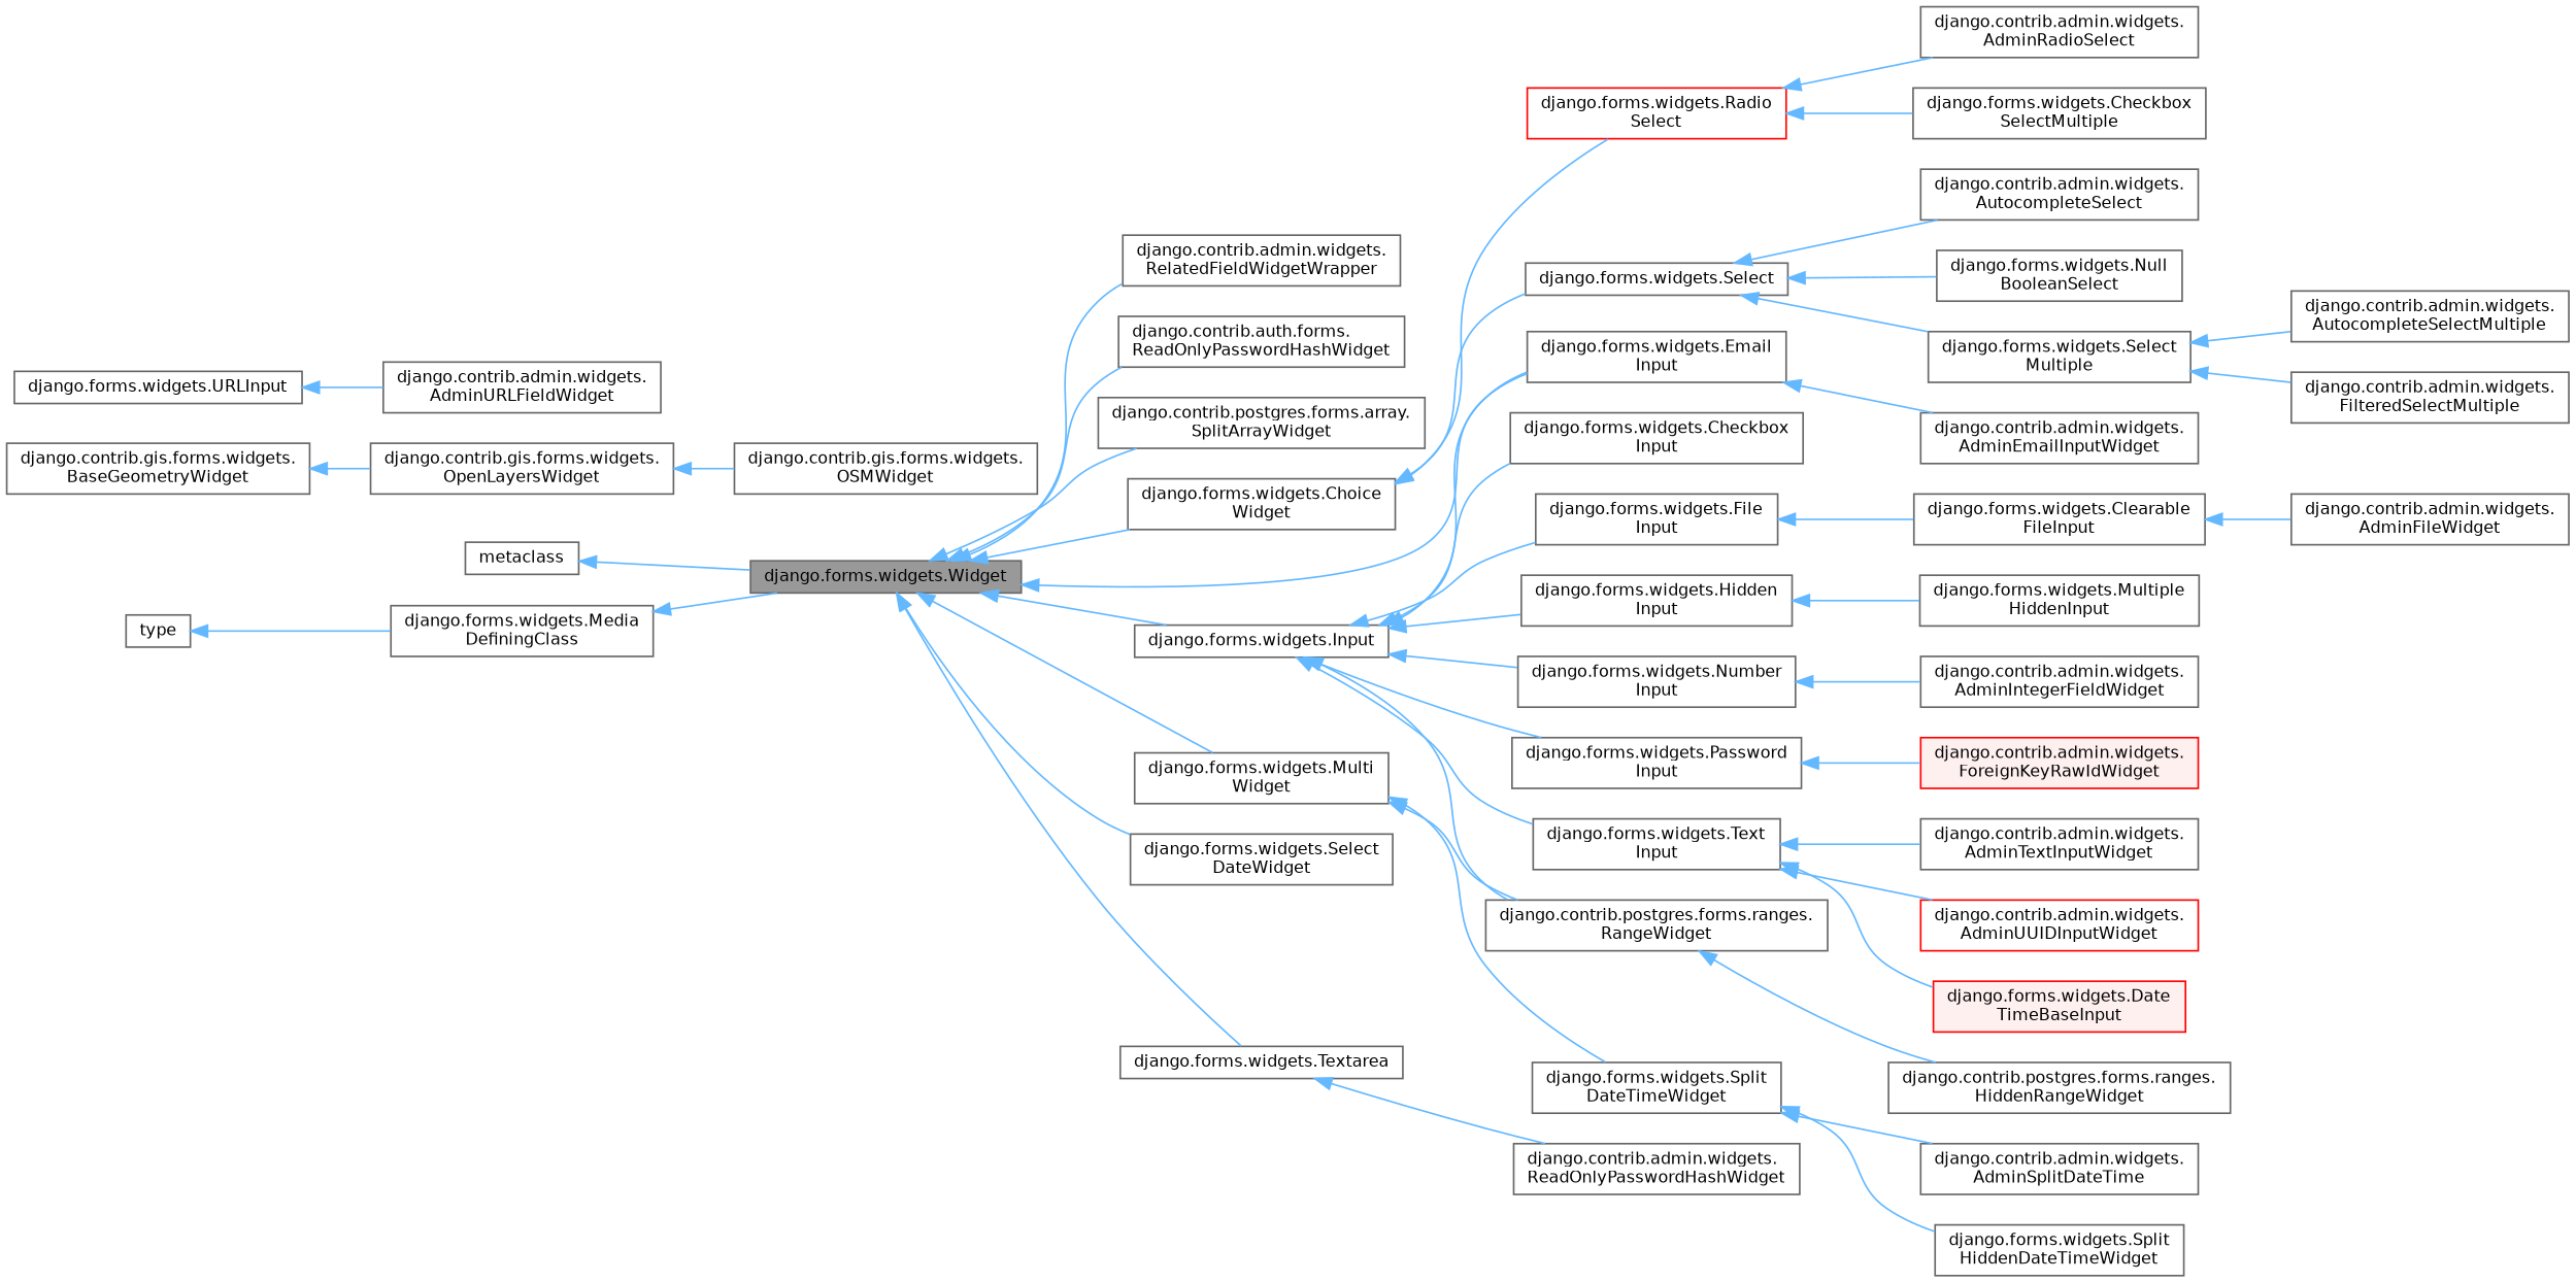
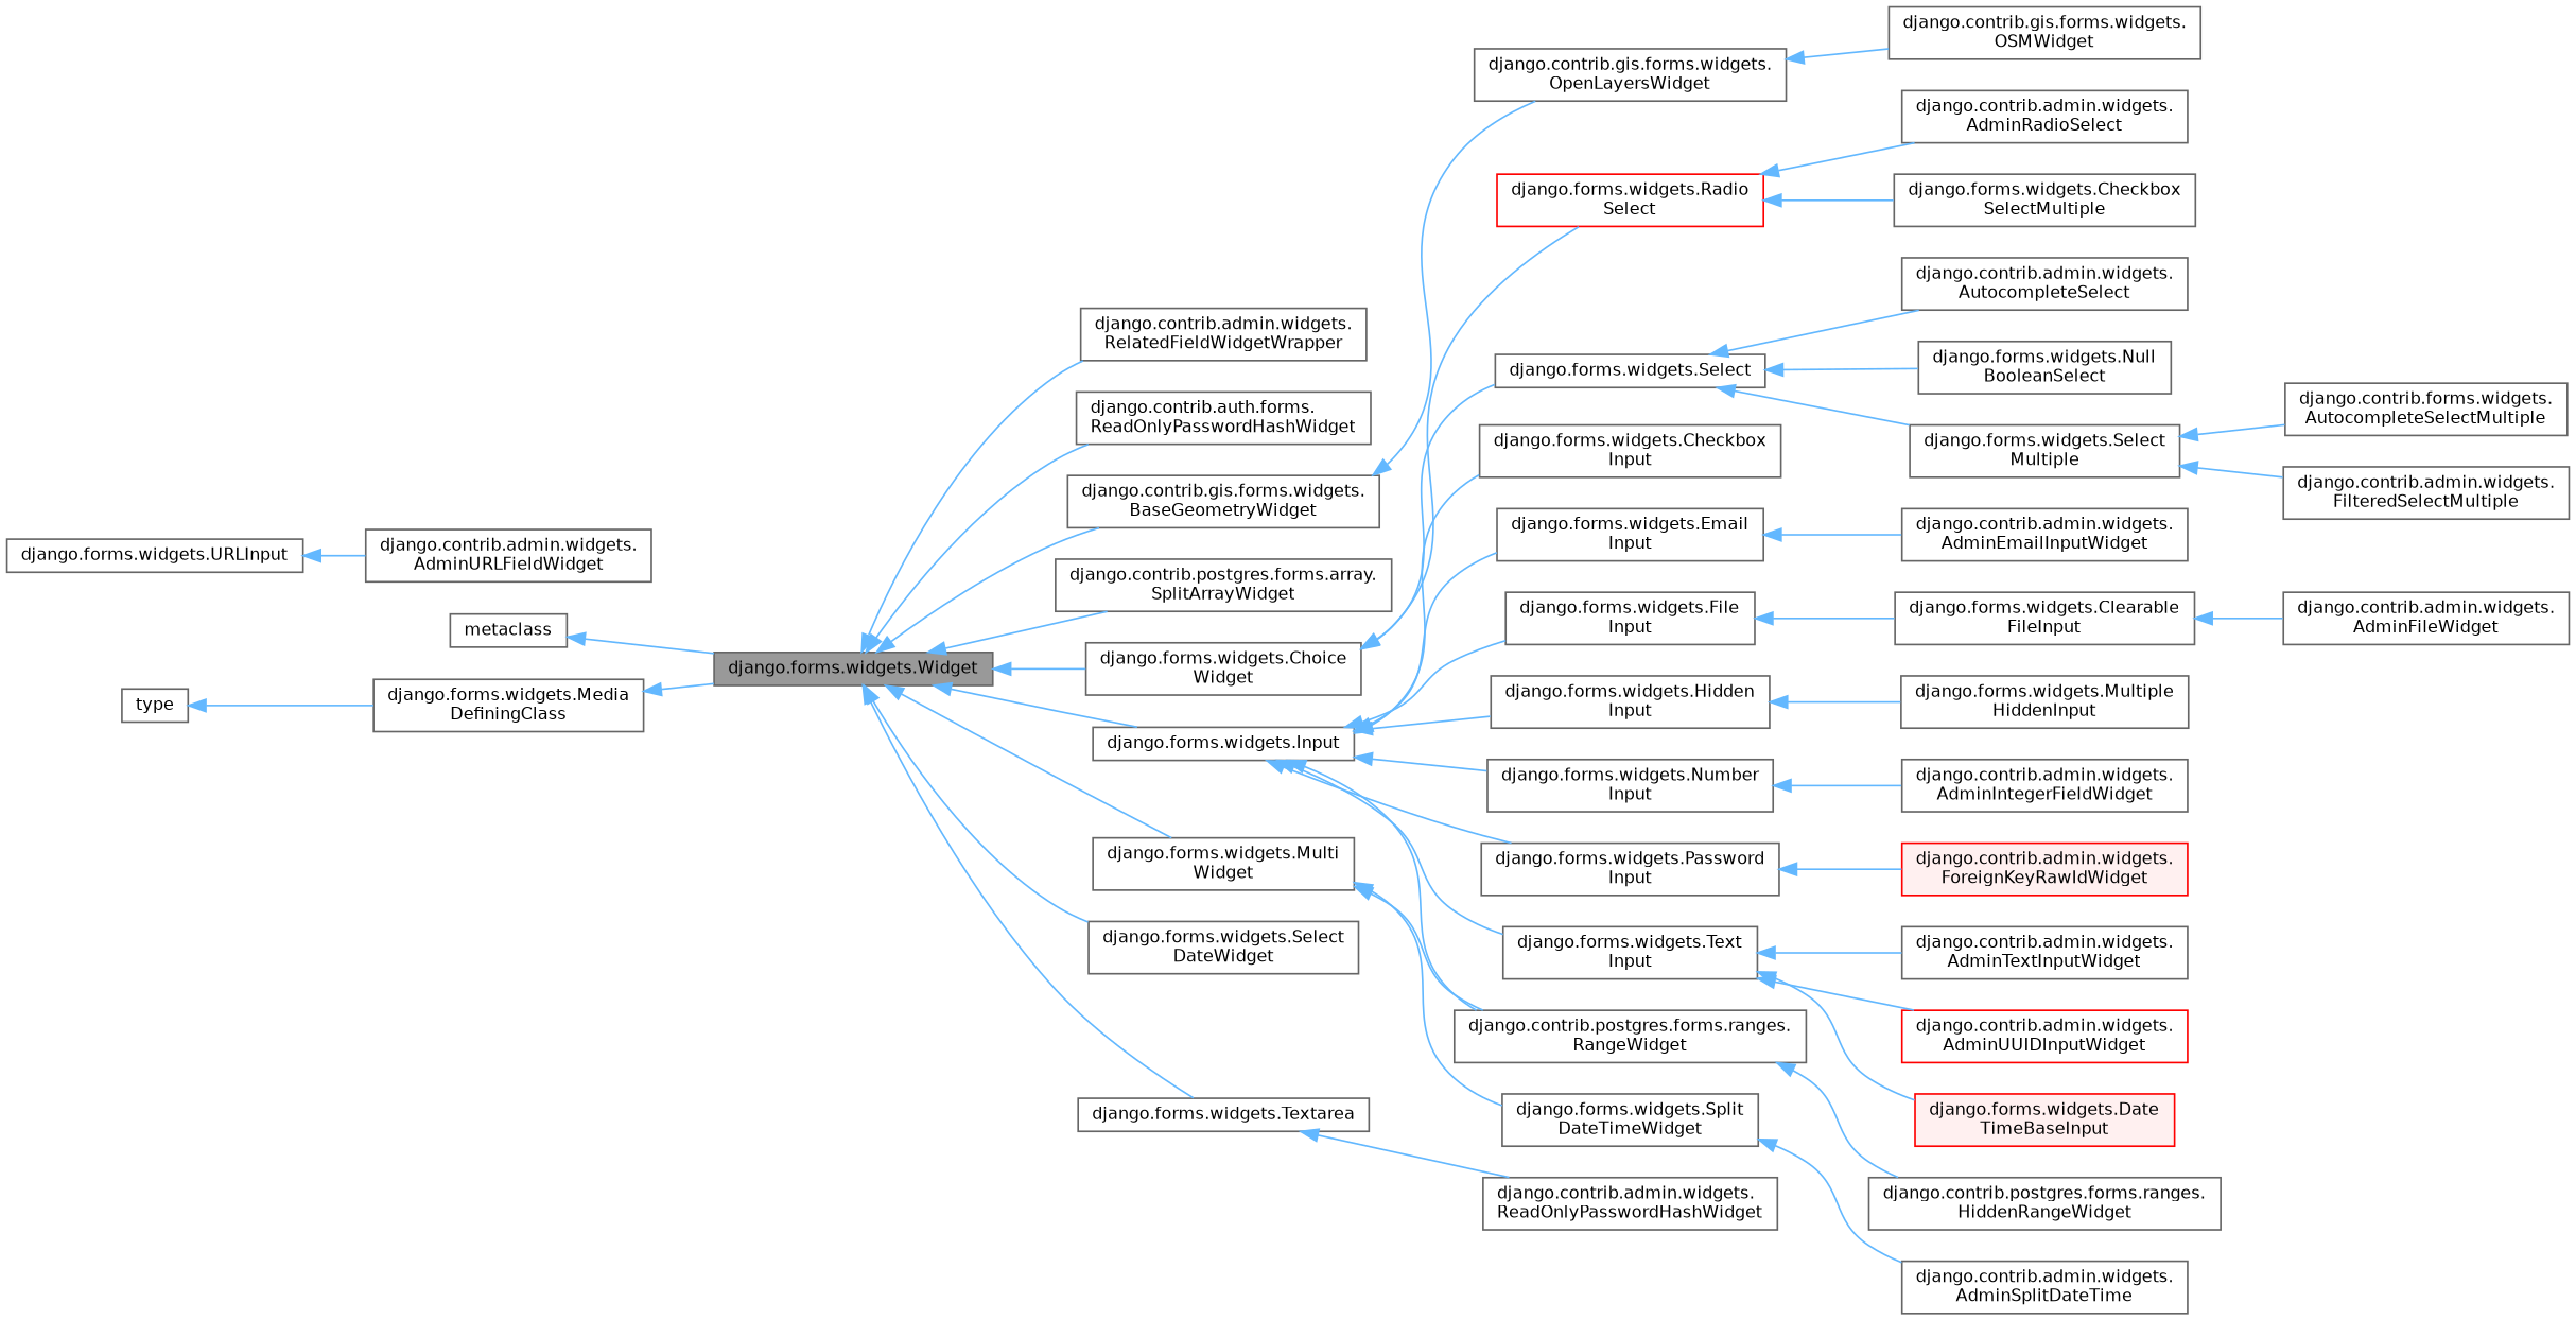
  digraph {
    rankdir=LR
    node [color=gray40 fillcolor=white fontname=Helvetica fontsize=10 shape=box style=filled]
    edge [color=steelblue1 dir=back fontname=Helvetica fontsize=10 labelfontname=Helvetica labelfontsize=10 style=solid]
    n1 [fillcolor=grey60 fontcolor=black height=0.2 label="django.forms.widgets.Widget" width=0.4]
    n2 [height=0.2 label="django.contrib.admin.widgets.\lRelatedFieldWidgetWrapper" width=0.4]
    n3 [height=0.2 label="django.contrib.auth.forms.\lReadOnlyPasswordHashWidget" width=0.4]
    n4 [height=0.2 label="django.contrib.gis.forms.widgets.\lBaseGeometryWidget" width=0.4]
    n5 [height=0.2 label="django.contrib.postgres.forms.array.\lSplitArrayWidget" width=0.4]
    n6 [height=0.2 label="django.forms.widgets.Choice\lWidget" width=0.4]
    n7 [height=0.2 label="django.forms.widgets.Input" width=0.4]
    n8 [height=0.2 label="django.forms.widgets.Multi\lWidget" width=0.4]
    n9 [height=0.2 label="django.forms.widgets.Select\lDateWidget" width=0.4]
    n10 [height=0.2 label="django.forms.widgets.Textarea" width=0.4]
    n11 [height=0.2 label="django.contrib.gis.forms.widgets.\lOpenLayersWidget" width=0.4]
    n12 [color=red height=0.2 label="django.forms.widgets.Radio\lSelect" width=0.4]
    n13 [height=0.2 label="django.forms.widgets.Select" width=0.4]
    n14 [height=0.2 label="django.forms.widgets.Checkbox\lInput" width=0.4]
    n15 [height=0.2 label="django.forms.widgets.Email\lInput" width=0.4]
    n16 [height=0.2 label="django.forms.widgets.File\lInput" width=0.4]
    n17 [height=0.2 label="django.forms.widgets.Hidden\lInput" width=0.4]
    n18 [height=0.2 label="django.forms.widgets.Number\lInput" width=0.4]
    n19 [height=0.2 label="django.forms.widgets.Password\lInput" width=0.4]
    n20 [height=0.2 label="django.forms.widgets.Text\lInput" width=0.4]
    n21 [height=0.2 label="django.contrib.postgres.forms.ranges.\lRangeWidget" width=0.4]
    n22 [height=0.2 label="django.forms.widgets.Split\lDateTimeWidget" width=0.4]
    n23 [height=0.2 label="django.contrib.admin.widgets.\lReadOnlyPasswordHashWidget" width=0.4]
    n24 [height=0.2 label=metaclass width=0.4]
    n25 [height=0.2 label="django.forms.widgets.Media\lDefiningClass" width=0.4]
    n26 [height=0.2 label=type width=0.4]
    n27 [height=0.2 label="django.contrib.gis.forms.widgets.\lOSMWidget" width=0.4]
    n28 [height=0.2 label="django.contrib.admin.widgets.\lAdminRadioSelect" width=0.4]
    n29 [height=0.2 label="django.forms.widgets.Checkbox\lSelectMultiple" width=0.4]
    n30 [height=0.2 label="django.contrib.admin.widgets.\lAutocompleteSelect" width=0.4]
    n31 [height=0.2 label="django.forms.widgets.Null\lBooleanSelect" width=0.4]
    n32 [height=0.2 label="django.forms.widgets.Select\lMultiple" width=0.4]
-   n33 [height=0.2 label="django.contrib.admin.widgets.\lAutocompleteSelectMultiple" width=0.4]
+   n33 [height=0.2 label="django.contrib.forms.widgets.\lAutocompleteSelectMultiple" width=0.4]
    n34 [height=0.2 label="django.contrib.admin.widgets.\lFilteredSelectMultiple" width=0.4]
    n35 [height=0.2 label="django.contrib.admin.widgets.\lAdminEmailInputWidget" width=0.4]
    n36 [height=0.2 label="django.forms.widgets.Clearable\lFileInput" width=0.4]
    n37 [height=0.2 label="django.forms.widgets.Multiple\lHiddenInput" width=0.4]
    n38 [height=0.2 label="django.contrib.admin.widgets.\lAdminIntegerFieldWidget" width=0.4]
    n39 [color=red fillcolor="#FFF0F0" height=0.2 label="django.contrib.admin.widgets.\lForeignKeyRawIdWidget" width=0.4]
    n40 [height=0.2 label="django.contrib.admin.widgets.\lAdminTextInputWidget" width=0.4]
    n41 [color=red height=0.2 label="django.contrib.admin.widgets.\lAdminUUIDInputWidget" width=0.4]
    n42 [color=red fillcolor="#FFF0F0" height=0.2 label="django.forms.widgets.Date\lTimeBaseInput" width=0.4]
    n43 [height=0.2 label="django.forms.widgets.URLInput" width=0.4]
    n44 [height=0.2 label="django.contrib.admin.widgets.\lAdminURLFieldWidget" width=0.4]
    n45 [height=0.2 label="django.contrib.admin.widgets.\lAdminFileWidget" width=0.4]
    n46 [height=0.2 label="django.contrib.postgres.forms.ranges.\lHiddenRangeWidget" width=0.4]
    n47 [height=0.2 label="django.contrib.admin.widgets.\lAdminSplitDateTime" width=0.4]
-   n48 [height=0.2 label="django.forms.widgets.Split\lHiddenDateTimeWidget" width=0.4]
    n1 -> n2
    n1 -> n3
-   n1 -> n15
+   n1 -> n4
    n1 -> n5
    n1 -> n6
    n1 -> n7
    n1 -> n8
    n1 -> n9
    n1 -> n10
    n4 -> n11
    n6 -> n12
    n6 -> n13
    n7 -> n14
    n7 -> n15
    n7 -> n16
    n7 -> n17
    n7 -> n18
    n7 -> n19
    n7 -> n20
    n7 -> n21
    n8 -> n21
    n8 -> n22
    n10 -> n23
    n11 -> n27
    n12 -> n28
    n12 -> n29
    n13 -> n30
    n13 -> n31
    n13 -> n32
    n15 -> n35
    n16 -> n36
    n17 -> n37
    n18 -> n38
    n19 -> n39
    n20 -> n40
    n20 -> n41
    n20 -> n42
    n21 -> n46
    n22 -> n47
-   n22 -> n48
    n24 -> n1
    n25 -> n1
    n26 -> n25
    n32 -> n33
    n32 -> n34
    n36 -> n45
    n43 -> n44
  }
